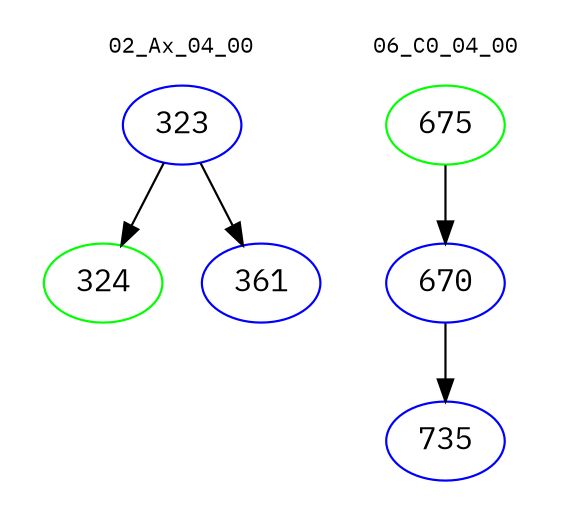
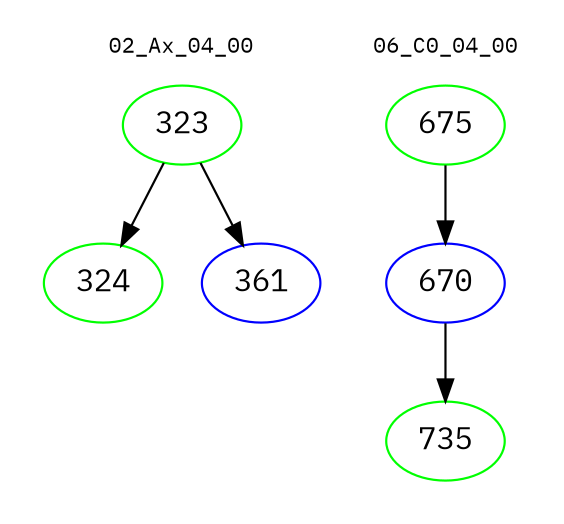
  digraph {
    fontname="IBM Plex Mono"
    node [color=blue fontname="IBM Plex Mono"]
    edge [color=black fontname="IBM Plex Mono"]
    n1 [color=green label=324]
-   n2 [label=323]
+   n2 [color=green label=323]
    n3 [label=361]
    n4 [color=green label=675]
    n5 [label=670]
-   n6 [label=735]
+   n6 [color=green label=735]
    subgraph cluster_1 {
      color=white
      fontsize=10
      label="02_Ax_04_00"
      n1
      n2
      n3
    }
    subgraph cluster_2 {
      color=white
      fontsize=10
      label="06_C0_04_00"
      n4
      n5
      n6
    }
    n2 -> n1
    n2 -> n3
    n4 -> n5
    n5 -> n6
  }
